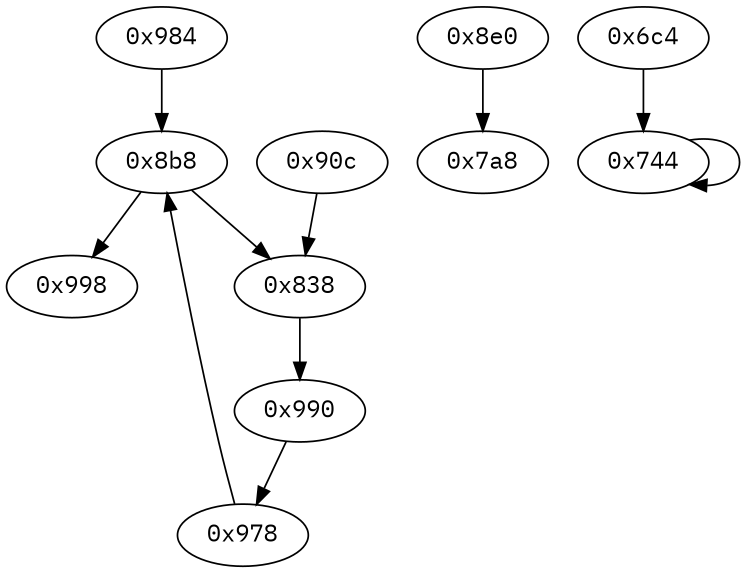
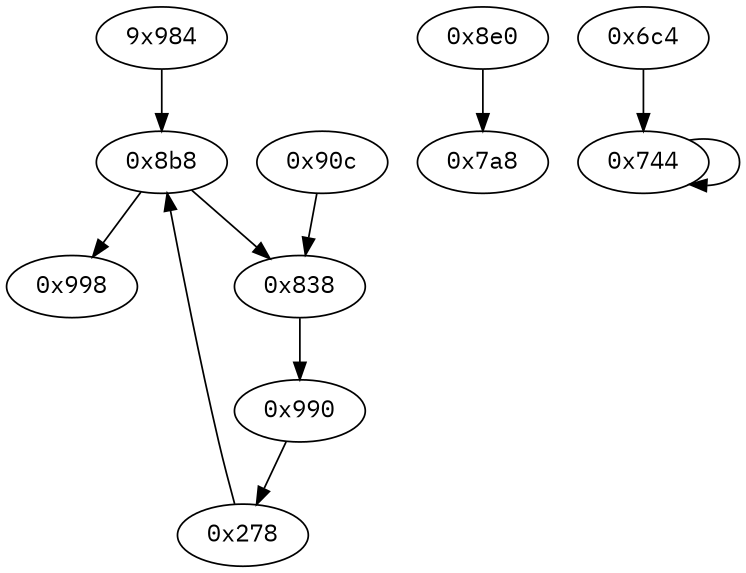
  digraph {
    "edge"="{}"
    file="/Users/mark/Documents//论文//第二篇论文//2018-08-24交论文后的备份/2019/CFG/basic-algorithms/multtable/1732_recovered.dot"
    fontname="IBM Plex Mono"
    "graph"="{u'file': u'/Users/mark/Documents//\u8bba\u6587//\u7b2c\u4e8c\u7bc7\u8bba\u6587//2018-08-24\u4ea4\u8bba\u6587\u540e\u7684\u5907\u4efd/2019/CFG/basic-algorithms/multtable/1732_recovered.dot'}"
    "node"="{u'opcode': u''}"
    node [fontname="IBM Plex Mono" opcode="[u'ldr', u'cmp', u'mov', u'mov', u'b']"]
    edge [fontname="IBM Plex Mono"]
-   "0x984" [opcode="[u'mov', u'mov', u'b']"]
+   "0x984" [opcode="[u'mov', u'mov', u'b']" label="9x984"]
    "0x8b8" [opcode="[u'str', u'ldr', u'ldr', u'ldr', u'cmp', u'mov', u'b']"]
    "0x998" [opcode="[u'ldr', u'ldr', u'b']"]
    "0x838" [opcode="[u'ldr', u'mov', u'ldr', u'ldr', u'mov', u'bl', u'ldr', u'mov', u'mov', u'add', u'str', u'ldr', u'b']"]
    "0x90c" [opcode="[u'ldr', u'ldr', u'mul', u'str', u'ldr', u'b']"]
-   "0x978" [opcode="[u'ldr', u'mov', u'b']"]
+   "0x978" [opcode="[u'ldr', u'mov', u'b']" label="0x278"]
    n7 [label="0x7a8" opcode="[u'ldr', u'ldr', u'ldr', u'ldr', u'sub', u'mov', u'sub', u'pop']"]
    "0x990" [opcode="[u'ldr', u'b']"]
    "0x6c4" [opcode="[u'push', u'add', u'sub', u'mov', u'ldr', u'str', u'ldr', u'sub', u'ldr', u'ldr', u'str', u'add', u'ldr', u'ldr', u'ldr', u'str', u'b']"]
    "0x744"
    "0x8e0"
    "0x984" -> "0x8b8"
    "0x8b8" -> "0x998"
    "0x8b8" -> "0x838"
    "0x838" -> "0x990"
    "0x90c" -> "0x838"
    "0x978" -> "0x8b8"
    "0x990" -> "0x978"
    "0x6c4" -> "0x744"
    "0x744" -> "0x744"
    "0x8e0" -> n7
  }
